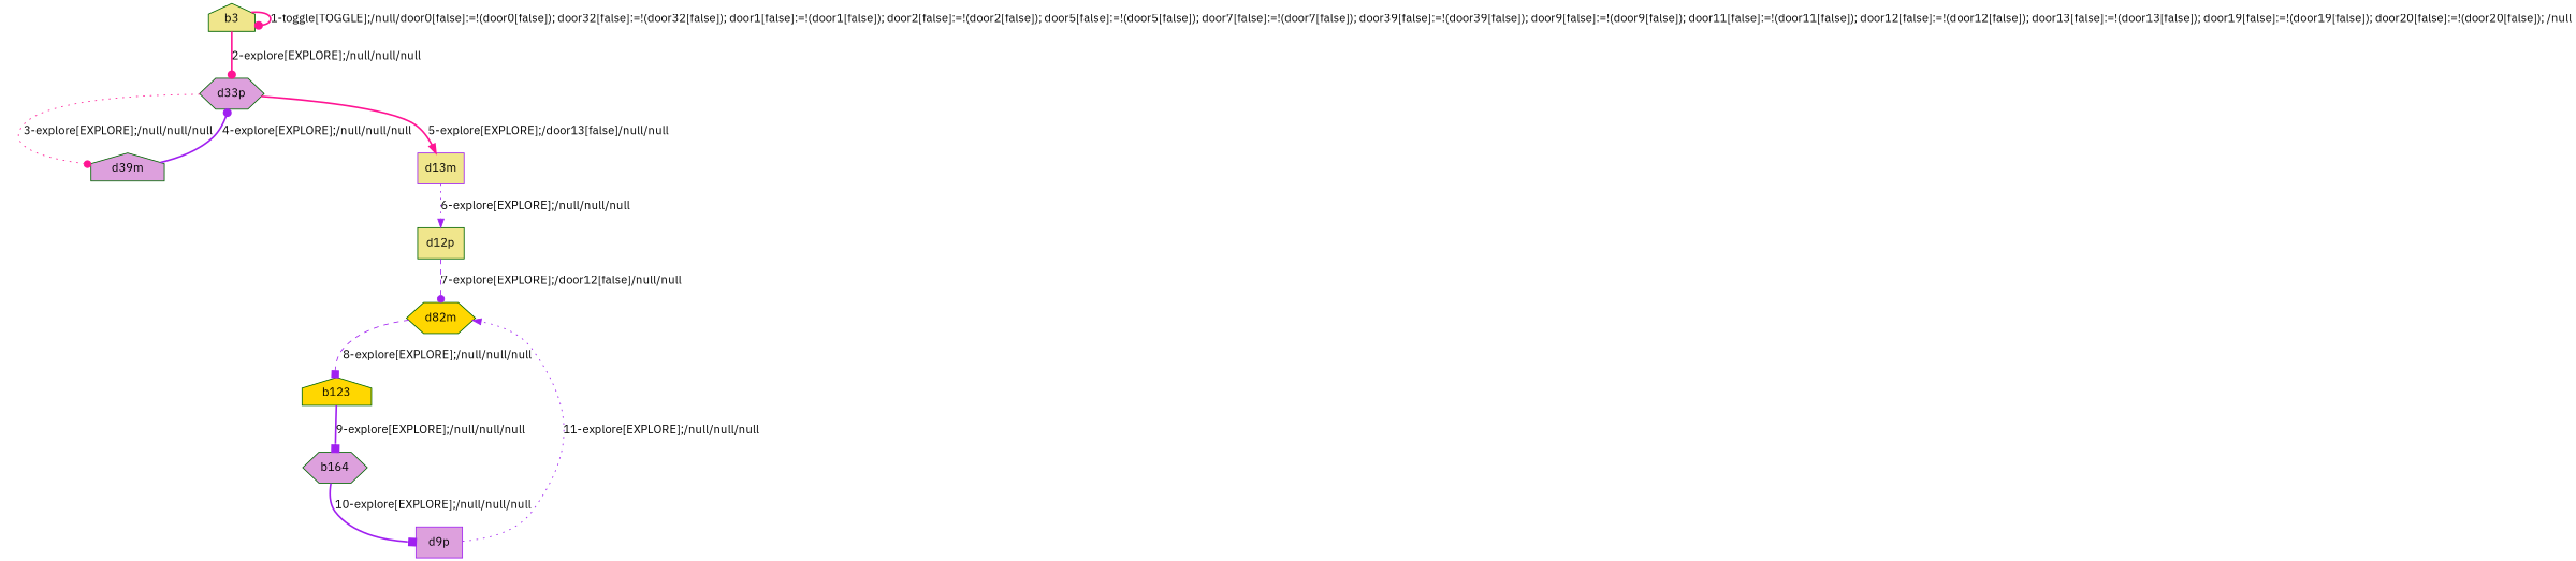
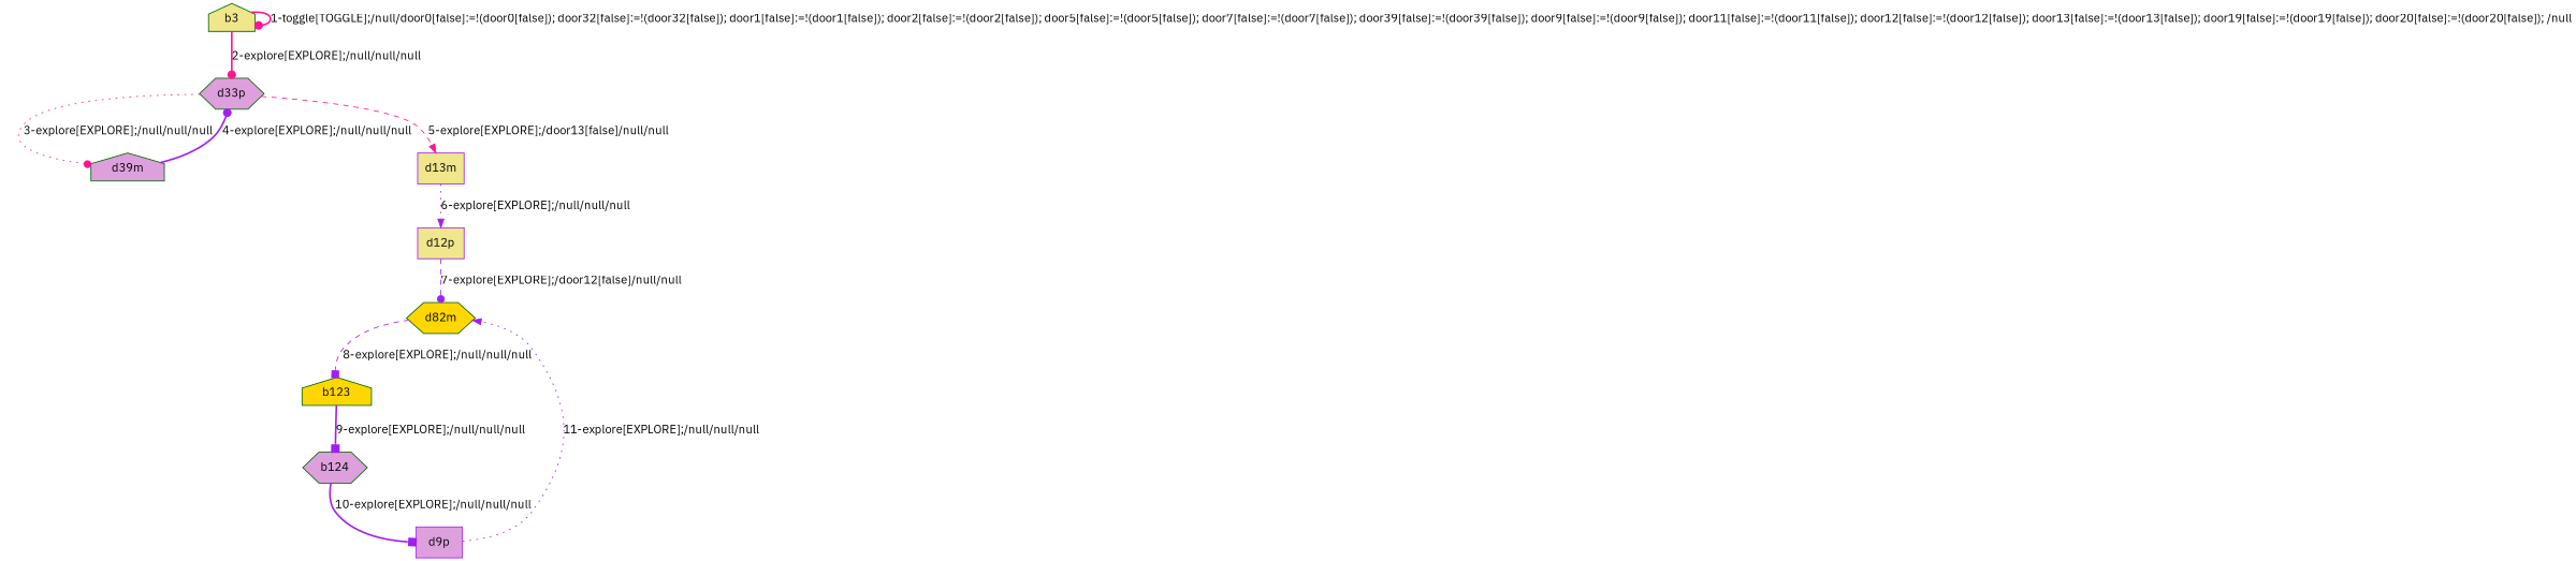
  digraph {
    fontname="IBM Plex Sans"
    node [color=darkgreen fillcolor=plum fontname="IBM Plex Sans" shape=house style=filled]
    edge [arrowhead=dot color=purple fontname="IBM Plex Sans" style=bold]
    b3 [fillcolor=khaki]
    n2 [label=d33p shape=hexagon]
    d39m
    d13m [color=purple fillcolor=khaki shape=box]
-   d12p [fillcolor=khaki shape=box]
+   d12p [color=purple fillcolor=khaki shape=box]
    n6 [fillcolor=gold label=d82m shape=hexagon]
    b123 [fillcolor=gold]
-   b124 [shape=hexagon label=b164]
+   b124 [shape=hexagon]
    d9p [color=purple shape=box]
    b3 -> b3 [color=deeppink label="1-toggle[TOGGLE];/null/door0[false]:=!(door0[false]); door32[false]:=!(door32[false]); door1[false]:=!(door1[false]); door2[false]:=!(door2[false]); door5[false]:=!(door5[false]); door7[false]:=!(door7[false]); door39[false]:=!(door39[false]); door9[false]:=!(door9[false]); door11[false]:=!(door11[false]); door12[false]:=!(door12[false]); door13[false]:=!(door13[false]); door19[false]:=!(door19[false]); door20[false]:=!(door20[false]); /null"]
    b3 -> n2 [color=deeppink label="2-explore[EXPLORE];/null/null/null"]
    n2 -> d39m [color=deeppink label="3-explore[EXPLORE];/null/null/null" style=dotted]
-   n2 -> d13m [arrowhead=normal color=deeppink label="5-explore[EXPLORE];/door13[false]/null/null"]
+   n2 -> d13m [arrowhead=normal color=deeppink label="5-explore[EXPLORE];/door13[false]/null/null" style=dashed]
    d39m -> n2 [label="4-explore[EXPLORE];/null/null/null"]
    d13m -> d12p [arrowhead=normal label="6-explore[EXPLORE];/null/null/null" style=dotted]
    d12p -> n6 [label="7-explore[EXPLORE];/door12[false]/null/null" style=dashed]
    n6 -> b123 [arrowhead=box label="8-explore[EXPLORE];/null/null/null" style=dashed]
    b123 -> b124 [arrowhead=box label="9-explore[EXPLORE];/null/null/null"]
    b124 -> d9p [arrowhead=box label="10-explore[EXPLORE];/null/null/null"]
    d9p -> n6 [arrowhead=normal label="11-explore[EXPLORE];/null/null/null" style=dotted]
  }
